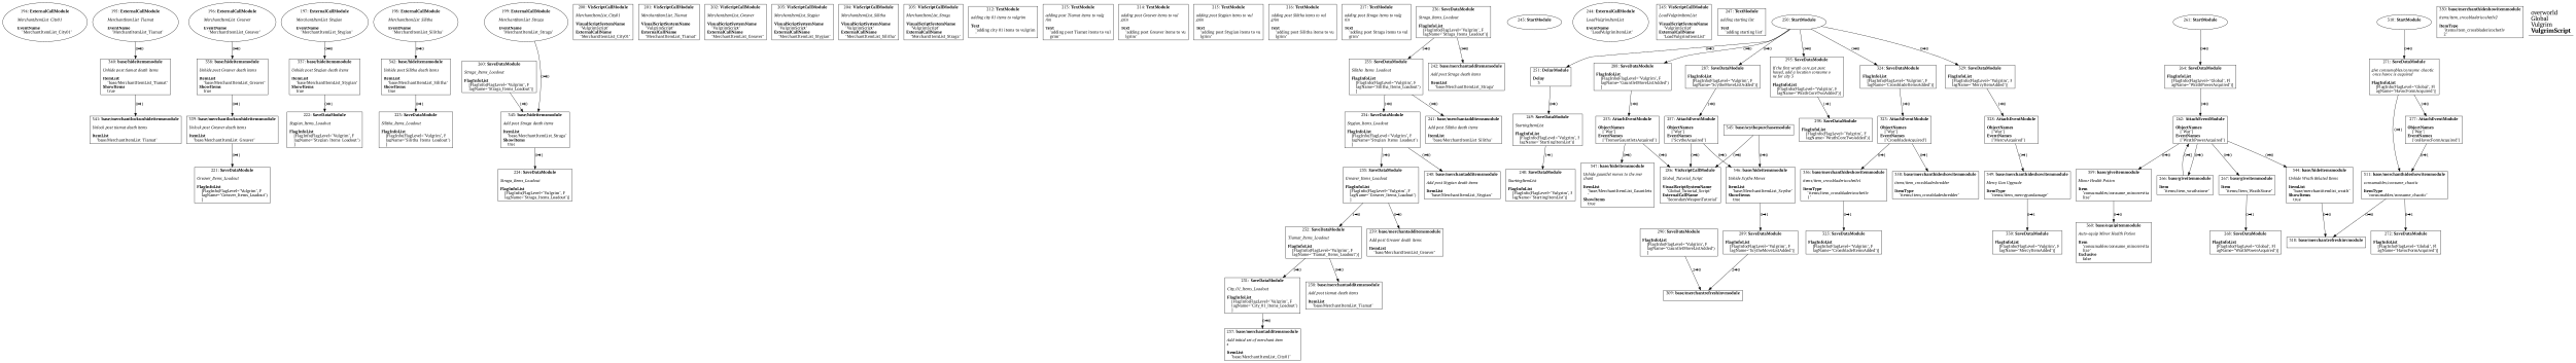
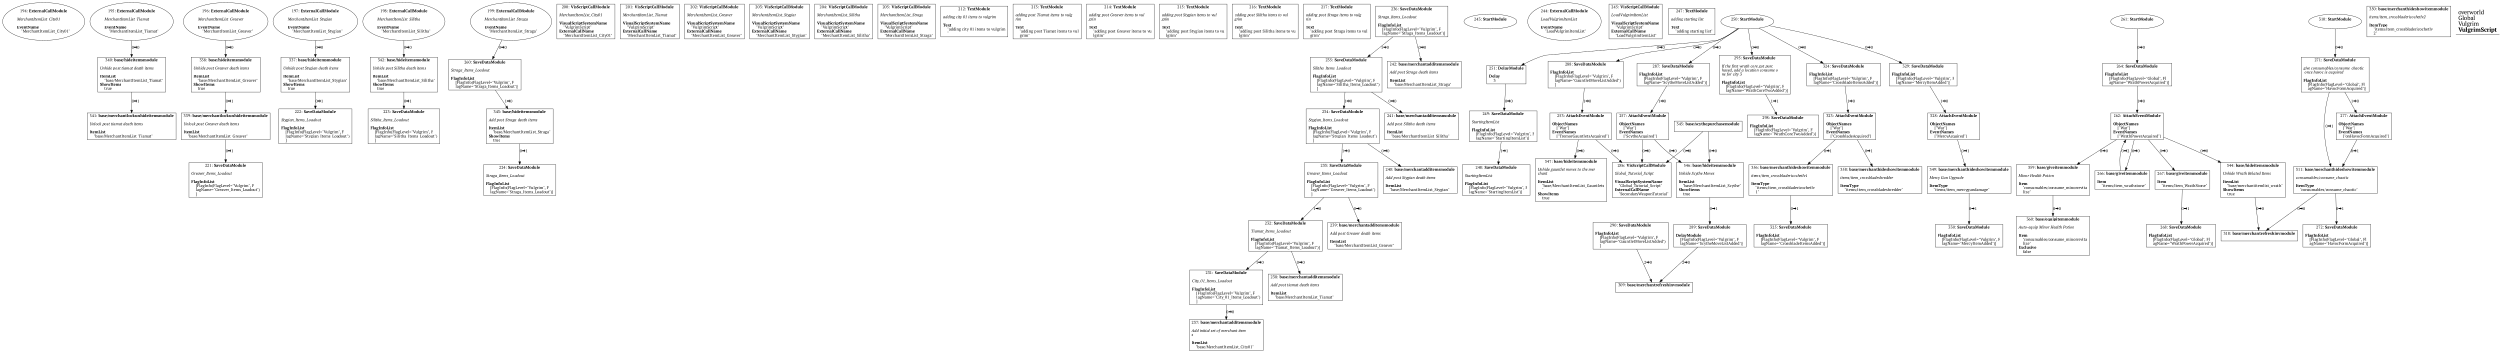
  digraph {
    fontname="PT Serif"
    splines=spline
    node [fontname="PT Serif" shape=box]
    edge [fontname="PT Serif"]
    n1 [label=<194: <b>ExternalCallModule</b><br/><br/><i>MerchantItemList_City01<br align="left"/></i><br align="left"/><b>EventName</b><br align="left"/>    &quot;MerchantItemList_City01&quot;<br align="left"/>> shape=oval]
    n2 [label=<195: <b>ExternalCallModule</b><br/><br/><i>MerchantItemList_Tiamat<br align="left"/></i><br align="left"/><b>EventName</b><br align="left"/>    &quot;MerchantItemList_Tiamat&quot;<br align="left"/>> shape=oval]
    n3 [label=<340: <b>base/hideitemsmodule</b><br/><br/><i>Unhide post tiamat death items<br align="left"/></i><br align="left"/><b>ItemList</b><br align="left"/>    &quot;base/MerchantItemList_Tiamat&quot;<br align="left"/><b>ShowItems</b><br align="left"/>    true<br align="left"/>>]
    n4 [label=<341: <b>base/merchantlockunhideitemsmodule</b><br/><br/><i>Unlock post tiamat death items<br align="left"/></i><br align="left"/><b>ItemList</b><br align="left"/>    &quot;base/MerchantItemList_Tiamat&quot;<br align="left"/>>]
    n5 [label=<196: <b>ExternalCallModule</b><br/><br/><i>MerchantItemList_Greaver<br align="left"/></i><br align="left"/><b>EventName</b><br align="left"/>    &quot;MerchantItemList_Greaver&quot;<br align="left"/>> shape=oval]
    n6 [label=<338: <b>base/hideitemsmodule</b><br/><br/><i>Unhide post Greaver death items<br align="left"/></i><br align="left"/><b>ItemList</b><br align="left"/>    &quot;base/MerchantItemList_Greaver&quot;<br align="left"/><b>ShowItems</b><br align="left"/>    true<br align="left"/>>]
    n7 [label=<339: <b>base/merchantlockunhideitemsmodule</b><br/><br/><i>Unlock post Greaver death items<br align="left"/></i><br align="left"/><b>ItemList</b><br align="left"/>    &quot;base/MerchantItemList_Greaver&quot;<br align="left"/>>]
    n8 [label=<221: <b>SaveDataModule</b><br/><br/><i>Greaver_Items_Loadout<br align="left"/></i><br align="left"/><b>FlagInfoList</b><br align="left"/>    [FlagInfo(FlagLevel=&quot;Vulgrim&quot;, F<br align="left"/>    lagName=&quot;Greaver_Items_Loadout&quot;)<br align="left"/>    ]<br align="left"/>>]
    n9 [label=<197: <b>ExternalCallModule</b><br/><br/><i>MerchantItemList_Stygian<br align="left"/></i><br align="left"/><b>EventName</b><br align="left"/>    &quot;MerchantItemList_Stygian&quot;<br align="left"/>> shape=oval]
    n10 [label=<337: <b>base/hideitemsmodule</b><br/><br/><i>Unhide post Stygian death items<br align="left"/></i><br align="left"/><b>ItemList</b><br align="left"/>    &quot;base/MerchantItemList_Stygian&quot;<br align="left"/><b>ShowItems</b><br align="left"/>    true<br align="left"/>>]
    n11 [label=<222: <b>SaveDataModule</b><br/><br/><i>Stygian_Items_Loadout<br align="left"/></i><br align="left"/><b>FlagInfoList</b><br align="left"/>    [FlagInfo(FlagLevel=&quot;Vulgrim&quot;, F<br align="left"/>    lagName=&quot;Stygian_Items_Loadout&quot;)<br align="left"/>    ]<br align="left"/>>]
    n12 [label=<198: <b>ExternalCallModule</b><br/><br/><i>MerchantItemList_Silitha<br align="left"/></i><br align="left"/><b>EventName</b><br align="left"/>    &quot;MerchantItemList_Silitha&quot;<br align="left"/>> shape=oval]
    n13 [label=<342: <b>base/hideitemsmodule</b><br/><br/><i>Unhide post Silitha death items<br align="left"/></i><br align="left"/><b>ItemList</b><br align="left"/>    &quot;base/MerchantItemList_Silitha&quot;<br align="left"/><b>ShowItems</b><br align="left"/>    true<br align="left"/>>]
    n14 [label=<223: <b>SaveDataModule</b><br/><br/><i>Silitha_Items_Loadout<br align="left"/></i><br align="left"/><b>FlagInfoList</b><br align="left"/>    [FlagInfo(FlagLevel=&quot;Vulgrim&quot;, F<br align="left"/>    lagName=&quot;Silitha_Items_Loadout&quot;)<br align="left"/>    ]<br align="left"/>>]
    n15 [label=<199: <b>ExternalCallModule</b><br/><br/><i>MerchantItemList_Straga<br align="left"/></i><br align="left"/><b>EventName</b><br align="left"/>    &quot;MerchantItemList_Straga&quot;<br align="left"/>> shape=oval]
    n16 [label=<260: <b>SaveDataModule</b><br/><br/><i>Straga_Items_Loadout<br align="left"/></i><br align="left"/><b>FlagInfoList</b><br align="left"/>    [FlagInfo(FlagLevel=&quot;Vulgrim&quot;, F<br align="left"/>    lagName=&quot;Straga_Items_Loadout&quot;)]<br align="left"/>>]
    n17 [label=<343: <b>base/hideitemsmodule</b><br/><br/><i>Add post Straga death items<br align="left"/></i><br align="left"/><b>ItemList</b><br align="left"/>    &quot;base/MerchantItemList_Straga&quot;<br align="left"/><b>ShowItems</b><br align="left"/>    true<br align="left"/>>]
    n18 [label=<224: <b>SaveDataModule</b><br/><br/><i>Straga_Items_Loadout<br align="left"/></i><br align="left"/><b>FlagInfoList</b><br align="left"/>    [FlagInfo(FlagLevel=&quot;Vulgrim&quot;, F<br align="left"/>    lagName=&quot;Straga_Items_Loadout&quot;)]<br align="left"/>>]
    n19 [label=<200: <b>VisScriptCallModule</b><br/><br/><i>MerchantItemList_City01<br align="left"/></i><br align="left"/><b>VisualScriptSystemName</b><br align="left"/>    &quot;VulgrimScript&quot;<br align="left"/><b>ExternalCallName</b><br align="left"/>    &quot;MerchantItemList_City01&quot;<br align="left"/>>]
    n20 [label=<201: <b>VisScriptCallModule</b><br/><br/><i>MerchantItemList_Tiamat<br align="left"/></i><br align="left"/><b>VisualScriptSystemName</b><br align="left"/>    &quot;VulgrimScript&quot;<br align="left"/><b>ExternalCallName</b><br align="left"/>    &quot;MerchantItemList_Tiamat&quot;<br align="left"/>>]
    n21 [label=<202: <b>VisScriptCallModule</b><br/><br/><i>MerchantItemList_Greaver<br align="left"/></i><br align="left"/><b>VisualScriptSystemName</b><br align="left"/>    &quot;VulgrimScript&quot;<br align="left"/><b>ExternalCallName</b><br align="left"/>    &quot;MerchantItemList_Greaver&quot;<br align="left"/>>]
    n22 [label=<203: <b>VisScriptCallModule</b><br/><br/><i>MerchantItemList_Stygian<br align="left"/></i><br align="left"/><b>VisualScriptSystemName</b><br align="left"/>    &quot;VulgrimScript&quot;<br align="left"/><b>ExternalCallName</b><br align="left"/>    &quot;MerchantItemList_Stygian&quot;<br align="left"/>>]
    n23 [label=<204: <b>VisScriptCallModule</b><br/><br/><i>MerchantItemList_Silitha<br align="left"/></i><br align="left"/><b>VisualScriptSystemName</b><br align="left"/>    &quot;VulgrimScript&quot;<br align="left"/><b>ExternalCallName</b><br align="left"/>    &quot;MerchantItemList_Silitha&quot;<br align="left"/>>]
    n24 [label=<205: <b>VisScriptCallModule</b><br/><br/><i>MerchantItemList_Straga<br align="left"/></i><br align="left"/><b>VisualScriptSystemName</b><br align="left"/>    &quot;VulgrimScript&quot;<br align="left"/><b>ExternalCallName</b><br align="left"/>    &quot;MerchantItemList_Straga&quot;<br align="left"/>>]
    n25 [label=<212: <b>TextModule</b><br/><br/><i>adding city 01 items to vulgrim<br align="left"/></i><br align="left"/><b>Text</b><br align="left"/>    &quot;adding city 01 items to vulgrim<br align="left"/>    &quot;<br align="left"/>>]
    n26 [label=<213: <b>TextModule</b><br/><br/><i>adding post Tiamat items to vulg<br align="left"/>rim<br align="left"/></i><br align="left"/><b>Text</b><br align="left"/>    &quot;adding post Tiamat items to vul<br align="left"/>    grim&quot;<br align="left"/>>]
    n27 [label=<214: <b>TextModule</b><br/><br/><i>adding post Greaver items to vul<br align="left"/>grim<br align="left"/></i><br align="left"/><b>Text</b><br align="left"/>    &quot;adding post Greaver items to vu<br align="left"/>    lgrim&quot;<br align="left"/>>]
    n28 [label=<215: <b>TextModule</b><br/><br/><i>adding post Stygian items to vul<br align="left"/>grim<br align="left"/></i><br align="left"/><b>Text</b><br align="left"/>    &quot;adding post Stygian items to vu<br align="left"/>    lgrim&quot;<br align="left"/>>]
    n29 [label=<216: <b>TextModule</b><br/><br/><i>adding post Silitha items to vul<br align="left"/>grim<br align="left"/></i><br align="left"/><b>Text</b><br align="left"/>    &quot;adding post Silitha items to vu<br align="left"/>    lgrim&quot;<br align="left"/>>]
    n30 [label=<217: <b>TextModule</b><br/><br/><i>adding post Straga items to vulg<br align="left"/>rim<br align="left"/></i><br align="left"/><b>Text</b><br align="left"/>    &quot;adding post Straga items to vul<br align="left"/>    grim&quot;<br align="left"/>>]
    n31 [label=<231: <b>SaveDataModule</b><br/><br/><i>City_01_Items_Loadout<br align="left"/></i><br align="left"/><b>FlagInfoList</b><br align="left"/>    [FlagInfo(FlagLevel=&quot;Vulgrim&quot;, F<br align="left"/>    lagName=&quot;City_01_Items_Loadout&quot;)<br align="left"/>    ]<br align="left"/>>]
    n32 [label=<237: <b>base/merchantadditemsmodule</b><br/><br/><i>Add initial set of merchant item<br align="left"/>s<br align="left"/></i><br align="left"/><b>ItemList</b><br align="left"/>    &quot;base/MerchantItemList_City01&quot;<br align="left"/>>]
    n33 [label=<232: <b>SaveDataModule</b><br/><br/><i>Tiamat_Items_Loadout<br align="left"/></i><br align="left"/><b>FlagInfoList</b><br align="left"/>    [FlagInfo(FlagLevel=&quot;Vulgrim&quot;, F<br align="left"/>    lagName=&quot;Tiamat_Items_Loadout&quot;)]<br align="left"/>>]
    n34 [label=<238: <b>base/merchantadditemsmodule</b><br/><br/><i>Add post tiamat death items<br align="left"/></i><br align="left"/><b>ItemList</b><br align="left"/>    &quot;base/MerchantItemList_Tiamat&quot;<br align="left"/>>]
    n35 [label=<233: <b>SaveDataModule</b><br/><br/><i>Greaver_Items_Loadout<br align="left"/></i><br align="left"/><b>FlagInfoList</b><br align="left"/>    [FlagInfo(FlagLevel=&quot;Vulgrim&quot;, F<br align="left"/>    lagName=&quot;Greaver_Items_Loadout&quot;)<br align="left"/>    ]<br align="left"/>>]
    n36 [label=<239: <b>base/merchantadditemsmodule</b><br/><br/><i>Add post Greaver death items<br align="left"/></i><br align="left"/><b>ItemList</b><br align="left"/>    &quot;base/MerchantItemList_Greaver&quot;<br align="left"/>>]
    n37 [label=<234: <b>SaveDataModule</b><br/><br/><i>Stygian_Items_Loadout<br align="left"/></i><br align="left"/><b>FlagInfoList</b><br align="left"/>    [FlagInfo(FlagLevel=&quot;Vulgrim&quot;, F<br align="left"/>    lagName=&quot;Stygian_Items_Loadout&quot;)<br align="left"/>    ]<br align="left"/>>]
    n38 [label=<240: <b>base/merchantadditemsmodule</b><br/><br/><i>Add post Stygian death items<br align="left"/></i><br align="left"/><b>ItemList</b><br align="left"/>    &quot;base/MerchantItemList_Stygian&quot;<br align="left"/>>]
    n39 [label=<235: <b>SaveDataModule</b><br/><br/><i>Silitha_Items_Loadout<br align="left"/></i><br align="left"/><b>FlagInfoList</b><br align="left"/>    [FlagInfo(FlagLevel=&quot;Vulgrim&quot;, F<br align="left"/>    lagName=&quot;Silitha_Items_Loadout&quot;)<br align="left"/>    ]<br align="left"/>>]
    n40 [label=<241: <b>base/merchantadditemsmodule</b><br/><br/><i>Add post Silitha death items<br align="left"/></i><br align="left"/><b>ItemList</b><br align="left"/>    &quot;base/MerchantItemList_Silitha&quot;<br align="left"/>>]
    n41 [label=<236: <b>SaveDataModule</b><br/><br/><i>Straga_Items_Loadout<br align="left"/></i><br align="left"/><b>FlagInfoList</b><br align="left"/>    [FlagInfo(FlagLevel=&quot;Vulgrim&quot;, F<br align="left"/>    lagName=&quot;Straga_Items_Loadout&quot;)]<br align="left"/>>]
    n42 [label=<242: <b>base/merchantadditemsmodule</b><br/><br/><i>Add post Straga death items<br align="left"/></i><br align="left"/><b>ItemList</b><br align="left"/>    &quot;base/MerchantItemList_Straga&quot;<br align="left"/>>]
    n43 [label=<243: <b>StartModule</b><br/><br/>> shape=oval]
    n44 [label=<244: <b>ExternalCallModule</b><br/><br/><i>LoadVulgrimItemList<br align="left"/></i><br align="left"/><b>EventName</b><br align="left"/>    &quot;LoadVulgrimItemList&quot;<br align="left"/>> shape=oval]
    n45 [label=<245: <b>VisScriptCallModule</b><br/><br/><i>LoadVulgrimItemList<br align="left"/></i><br align="left"/><b>VisualScriptSystemName</b><br align="left"/>    &quot;VulgrimScript&quot;<br align="left"/><b>ExternalCallName</b><br align="left"/>    &quot;LoadVulgrimItemList&quot;<br align="left"/>>]
    n46 [label=<247: <b>TextModule</b><br/><br/><i>adding starting list<br align="left"/></i><br align="left"/><b>Text</b><br align="left"/>    &quot;adding starting list&quot;<br align="left"/>>]
    n47 [label=<248: <b>SaveDataModule</b><br/><br/><i>StartingItemList<br align="left"/></i><br align="left"/><b>FlagInfoList</b><br align="left"/>    [FlagInfo(FlagLevel=&quot;Vulgrim&quot;, F<br align="left"/>    lagName=&quot;StartingItemList&quot;)]<br align="left"/>>]
    n48 [label=<249: <b>SaveDataModule</b><br/><br/><i>StartingItemList<br align="left"/></i><br align="left"/><b>FlagInfoList</b><br align="left"/>    [FlagInfo(FlagLevel=&quot;Vulgrim&quot;, F<br align="left"/>    lagName=&quot;StartingItemList&quot;)]<br align="left"/>>]
    n49 [label=<250: <b>StartModule</b><br/><br/>> shape=oval]
    n50 [label=<251: <b>DelayModule</b><br/><br/><b>Delay</b><br align="left"/>    3<br align="left"/>>]
    n51 [label=<288: <b>SaveDataModule</b><br/><br/><b>FlagInfoList</b><br align="left"/>    [FlagInfo(FlagLevel=&quot;Vulgrim&quot;, F<br align="left"/>    lagName=&quot;GauntletMoveListAdded&quot;)<br align="left"/>    ]<br align="left"/>>]
    n52 [label=<287: <b>SaveDataModule</b><br/><br/><b>FlagInfoList</b><br align="left"/>    [FlagInfo(FlagLevel=&quot;Vulgrim&quot;, F<br align="left"/>    lagName=&quot;ScytheMoveListAdded&quot;)]<br align="left"/>>]
    n53 [label=<295: <b>SaveDataModule</b><br/><br/><i>If the first wrath core got purc<br align="left"/>hased, add a location consume o<br align="left"/>ne for city 3<br align="left"/></i><br align="left"/><b>FlagInfoList</b><br align="left"/>    [FlagInfo(FlagLevel=&quot;Vulgrim&quot;, F<br align="left"/>    lagName=&quot;WrathCoreTwoAdded&quot;)]<br align="left"/>>]
    n54 [label=<324: <b>SaveDataModule</b><br/><br/><b>FlagInfoList</b><br align="left"/>    [FlagInfo(FlagLevel=&quot;Vulgrim&quot;, F<br align="left"/>    lagName=&quot;CrossbladeItemsAdded&quot;)]<br align="left"/>>]
    n55 [label=<329: <b>SaveDataModule</b><br/><br/><b>FlagInfoList</b><br align="left"/>    [FlagInfo(FlagLevel=&quot;Vulgrim&quot;, F<br align="left"/>    lagName=&quot;MercyItemAdded&quot;)]<br align="left"/>>]
    n56 [label=<253: <b>AttachEventModule</b><br/><br/><b>ObjectNames</b><br align="left"/>    [&quot;War&quot;]<br align="left"/><b>EventNames</b><br align="left"/>    [&quot;TremorGauntletsAcquired&quot;]<br align="left"/>>]
    n57 [label=<257: <b>AttachEventModule</b><br/><br/><b>ObjectNames</b><br align="left"/>    [&quot;War&quot;]<br align="left"/><b>EventNames</b><br align="left"/>    [&quot;ScytheAcquired&quot;]<br align="left"/>>]
    n58 [label=<298: <b>SaveDataModule</b><br/><br/><b>FlagInfoList</b><br align="left"/>    [FlagInfo(FlagLevel=&quot;Vulgrim&quot;, F<br align="left"/>    lagName=&quot;WrathCoreTwoAdded&quot;)]<br align="left"/>>]
    n59 [label=<323: <b>AttachEventModule</b><br/><br/><b>ObjectNames</b><br align="left"/>    [&quot;War&quot;]<br align="left"/><b>EventNames</b><br align="left"/>    [&quot;CrossbladeAcquired&quot;]<br align="left"/>>]
    n60 [label=<328: <b>AttachEventModule</b><br/><br/><b>ObjectNames</b><br align="left"/>    [&quot;War&quot;]<br align="left"/><b>EventNames</b><br align="left"/>    [&quot;MercyAcquired&quot;]<br align="left"/>>]
    n61 [label=<286: <b>VisScriptCallModule</b><br/><br/><i>Global_Tutorial_Script<br align="left"/></i><br align="left"/><b>VisualScriptSystemName</b><br align="left"/>    &quot;Global_Tutorial_Script&quot;<br align="left"/><b>ExternalCallName</b><br align="left"/>    &quot;SecondaryWeaponTutorial&quot;<br align="left"/>>]
    n62 [label=<347: <b>base/hideitemsmodule</b><br/><br/><i>Unhide gauntlet moves to the mer<br align="left"/>chant<br align="left"/></i><br align="left"/><b>ItemList</b><br align="left"/>    &quot;base/MerchantItemList_Gauntlets<br align="left"/>    &quot;<br align="left"/><b>ShowItems</b><br align="left"/>    true<br align="left"/>>]
    n63 [label=<346: <b>base/hideitemsmodule</b><br/><br/><i>Unhide Scythe Moves<br align="left"/></i><br align="left"/><b>ItemList</b><br align="left"/>    &quot;base/MerchantItemList_Scythe&quot;<br align="left"/><b>ShowItems</b><br align="left"/>    true<br align="left"/>>]
    n64 [label=<356: <b>base/merchanthideshowitemmodule</b><br/><br/><i>items/item_crossbladericochetlv1<br align="left"/></i><br align="left"/><b>ItemType</b><br align="left"/>    &quot;items/item_crossbladericochetlv<br align="left"/>    1&quot;<br align="left"/>>]
    n65 [label=<358: <b>base/merchanthideshowitemmodule</b><br/><br/><i>items/item_crossbladeshredder<br align="left"/></i><br align="left"/><b>ItemType</b><br align="left"/>    &quot;items/item_crossbladeshredder&quot;<br align="left"/>>]
    n66 [label=<349: <b>base/merchanthideshowitemmodule</b><br/><br/><i>Mercy Gun Upgrade<br align="left"/></i><br align="left"/><b>ItemType</b><br align="left"/>    &quot;items/item_mercygundamage&quot;<br align="left"/>>]
    n67 [label=<290: <b>SaveDataModule</b><br/><br/><b>FlagInfoList</b><br align="left"/>    [FlagInfo(FlagLevel=&quot;Vulgrim&quot;, F<br align="left"/>    lagName=&quot;GauntletMoveListAdded&quot;)<br align="left"/>    ]<br align="left"/>>]
    n68 [label=<309: <b>base/merchantrefreshinvmodule</b><br/><br/>>]
-   n69 [label=<289: <b>SaveDataModule</b><br/><br/><b>FlagInfoList</b><br align="left"/>    [FlagInfo(FlagLevel=&quot;Vulgrim&quot;, F<br align="left"/>    lagName=&quot;ScytheMoveListAdded&quot;)]<br align="left"/>>]
+   n69 [label=<289: <b>SaveDataModule</b><br/><br/><b>DelayModule</b><br align="left"/>    [FlagInfo(FlagLevel=&quot;Vulgrim&quot;, F<br align="left"/>    lagName=&quot;ScytheMoveListAdded&quot;)]<br align="left"/>>]
    n70 [label=<261: <b>StartModule</b><br/><br/>> shape=oval]
    n71 [label=<264: <b>SaveDataModule</b><br/><br/><b>FlagInfoList</b><br align="left"/>    [FlagInfo(FlagLevel=&quot;Global&quot;, Fl<br align="left"/>    agName=&quot;WrathPowerAcquired&quot;)]<br align="left"/>>]
    n72 [label=<262: <b>AttachEventModule</b><br/><br/><b>ObjectNames</b><br align="left"/>    [&quot;War&quot;]<br align="left"/><b>EventNames</b><br align="left"/>    [&quot;WrathPowerAcquired&quot;]<br align="left"/>>]
    n73 [label=<267: <b>base/giveitemmodule</b><br/><br/><b>Item</b><br align="left"/>    &quot;items/Item_WrathStone&quot;<br align="left"/>>]
    n74 [label=<266: <b>base/giveitemmodule</b><br/><br/><b>Item</b><br align="left"/>    &quot;items/item_wrathstone&quot;<br align="left"/>>]
    n75 [label=<344: <b>base/hideitemsmodule</b><br/><br/><i>Unhide Wrath Related Items<br align="left"/></i><br align="left"/><b>ItemList</b><br align="left"/>    &quot;base/merchantitemlist_wrath&quot;<br align="left"/><b>ShowItems</b><br align="left"/>    true<br align="left"/>>]
    n76 [label=<359: <b>base/giveitemmodule</b><br/><br/><i>Minor Health Potion<br align="left"/></i><br align="left"/><b>Item</b><br align="left"/>    &quot;consumables/consume_minorrevita<br align="left"/>    lize&quot;<br align="left"/>>]
    n77 [label=<268: <b>SaveDataModule</b><br/><br/><b>FlagInfoList</b><br align="left"/>    [FlagInfo(FlagLevel=&quot;Global&quot;, Fl<br align="left"/>    agName=&quot;WrathPowerAcquired&quot;)]<br align="left"/>>]
    n78 [label=<318: <b>base/merchantrefreshinvmodule</b><br/><br/>>]
    n79 [label=<360: <b>base/equipitemmodule</b><br/><br/><i>Auto-equip Minor Health Potion<br align="left"/></i><br align="left"/><b>Item</b><br align="left"/>    &quot;consumables/consume_minorrevita<br align="left"/>    lize&quot;<br align="left"/><b>Exclusive</b><br align="left"/>    false<br align="left"/>>]
    n80 [label=<271: <b>SaveDataModule</b><br/><br/><i>give consumables/consume_chaotic<br align="left"/> once havoc is acquired<br align="left"/></i><br align="left"/><b>FlagInfoList</b><br align="left"/>    [FlagInfo(FlagLevel=&quot;Global&quot;, Fl<br align="left"/>    agName=&quot;HavocFormAcquired&quot;)]<br align="left"/>>]
    n81 [label=<277: <b>AttachEventModule</b><br/><br/><b>ObjectNames</b><br align="left"/>    [&quot;War&quot;]<br align="left"/><b>EventNames</b><br align="left"/>    [&quot;onHavocFormAcquired&quot;]<br align="left"/>>]
    n82 [label=<311: <b>base/merchanthideshowitemmodule</b><br/><br/><i>consumables/consume_chaotic<br align="left"/></i><br align="left"/><b>ItemType</b><br align="left"/>    &quot;consumables/consume_chaotic&quot;<br align="left"/>>]
    n83 [label=<272: <b>SaveDataModule</b><br/><br/><b>FlagInfoList</b><br align="left"/>    [FlagInfo(FlagLevel=&quot;Global&quot;, Fl<br align="left"/>    agName=&quot;HavocFormAcquired&quot;)]<br align="left"/>>]
    n84 [label=<310: <b>StartModule</b><br/><br/>> shape=oval]
    n85 [label=<325: <b>SaveDataModule</b><br/><br/><b>FlagInfoList</b><br align="left"/>    [FlagInfo(FlagLevel=&quot;Vulgrim&quot;, F<br align="left"/>    lagName=&quot;CrossbladeItemsAdded&quot;)]<br align="left"/>>]
    n86 [label=<330: <b>SaveDataModule</b><br/><br/><b>FlagInfoList</b><br align="left"/>    [FlagInfo(FlagLevel=&quot;Vulgrim&quot;, F<br align="left"/>    lagName=&quot;MercyItemAdded&quot;)]<br align="left"/>>]
    n87 [label=<345: <b>base/scythepurchasemodule</b><br/><br/>>]
    n88 [label=<350: <b>base/merchanthideshowitemmodule</b><br/><br/><i>items/item_crossbladericochetlv2<br align="left"/></i><br align="left"/><b>ItemType</b><br align="left"/>    &quot;items/item_crossbladericochetlv<br align="left"/>    2&quot;<br align="left"/>>]
    n89 [label=<<font point-size="20">overworld<br align="left"/>Global<br align="left"/>Vulgrim<br align="left"/><b>VulgrimScript</b><br align="left"/></font>> shape=underline]
    n2 -> n3 [label="0→0"]
    n3 -> n4 [label="0→1"]
    n5 -> n6 [label="0→0"]
    n6 -> n7 [label="0→1"]
    n7 -> n8 [label="0→1"]
    n9 -> n10 [label="0→0"]
    n10 -> n11 [label="0→1"]
    n12 -> n13 [label="0→0"]
    n13 -> n14 [label="0→1"]
-   n15 -> n17 [label="0→0"]
+   n15 -> n16 [label="0→0"]
    n16 -> n17 [label="1→0"]
    n17 -> n18 [label="0→1"]
    n31 -> n32 [label="0→0"]
    n33 -> n31 [label="1→0"]
    n33 -> n34 [label="0→0"]
    n35 -> n33 [label="1→0"]
    n35 -> n36 [label="0→0"]
    n37 -> n35 [label="1→0"]
    n37 -> n38 [label="0→0"]
    n39 -> n37 [label="1→0"]
    n39 -> n40 [label="0→0"]
    n41 -> n39 [label="1→0"]
    n41 -> n42 [label="0→0"]
    n48 -> n47 [label="1→1"]
    n49 -> n50 [label="0→0"]
    n49 -> n51 [label="0→0"]
    n49 -> n52 [label="0→0"]
    n49 -> n53 [label="0→0"]
    n49 -> n54 [label="0→0"]
    n49 -> n55 [label="0→0"]
    n50 -> n48 [label="0→0"]
    n51 -> n56 [label="1→0"]
    n52 -> n57 [label="1→0"]
    n53 -> n58 [label="1→1"]
    n54 -> n59 [label="1→0"]
    n55 -> n60 [label="1→0"]
    n56 -> n61 [label="0→0"]
    n56 -> n62 [label="0→0"]
    n57 -> n61 [label="0→0"]
    n57 -> n63 [label="0→0"]
    n59 -> n64 [label="0→1"]
    n59 -> n65 [label="0→1"]
    n60 -> n66 [label="0→1"]
    n63 -> n69 [label="0→1"]
    n64 -> n85 [label="0→1"]
    n66 -> n86 [label="0→1"]
    n67 -> n68 [label="2→0"]
    n69 -> n68 [label="2→0"]
    n70 -> n71 [label="0→0"]
    n71 -> n72 [label="1→0"]
    n72 -> n73 [label="0→0"]
    n72 -> n74 [label="0→0"]
    n72 -> n75 [label="0→0"]
    n72 -> n76 [label="0→0"]
    n73 -> n77 [label="0→1"]
    n74 -> n72 [label="0→2"]
    n75 -> n78 [label="0→0"]
    n76 -> n79 [label="0→0"]
    n80 -> n81 [label="1→0"]
    n80 -> n82 [label="0→1"]
    n81 -> n82 [label="0→1"]
    n82 -> n78 [label="0→0"]
    n82 -> n83 [label="0→1"]
    n84 -> n80 [label="0→0"]
    n87 -> n61 [label="0→0"]
    n87 -> n63 [label="0→0"]
  }
